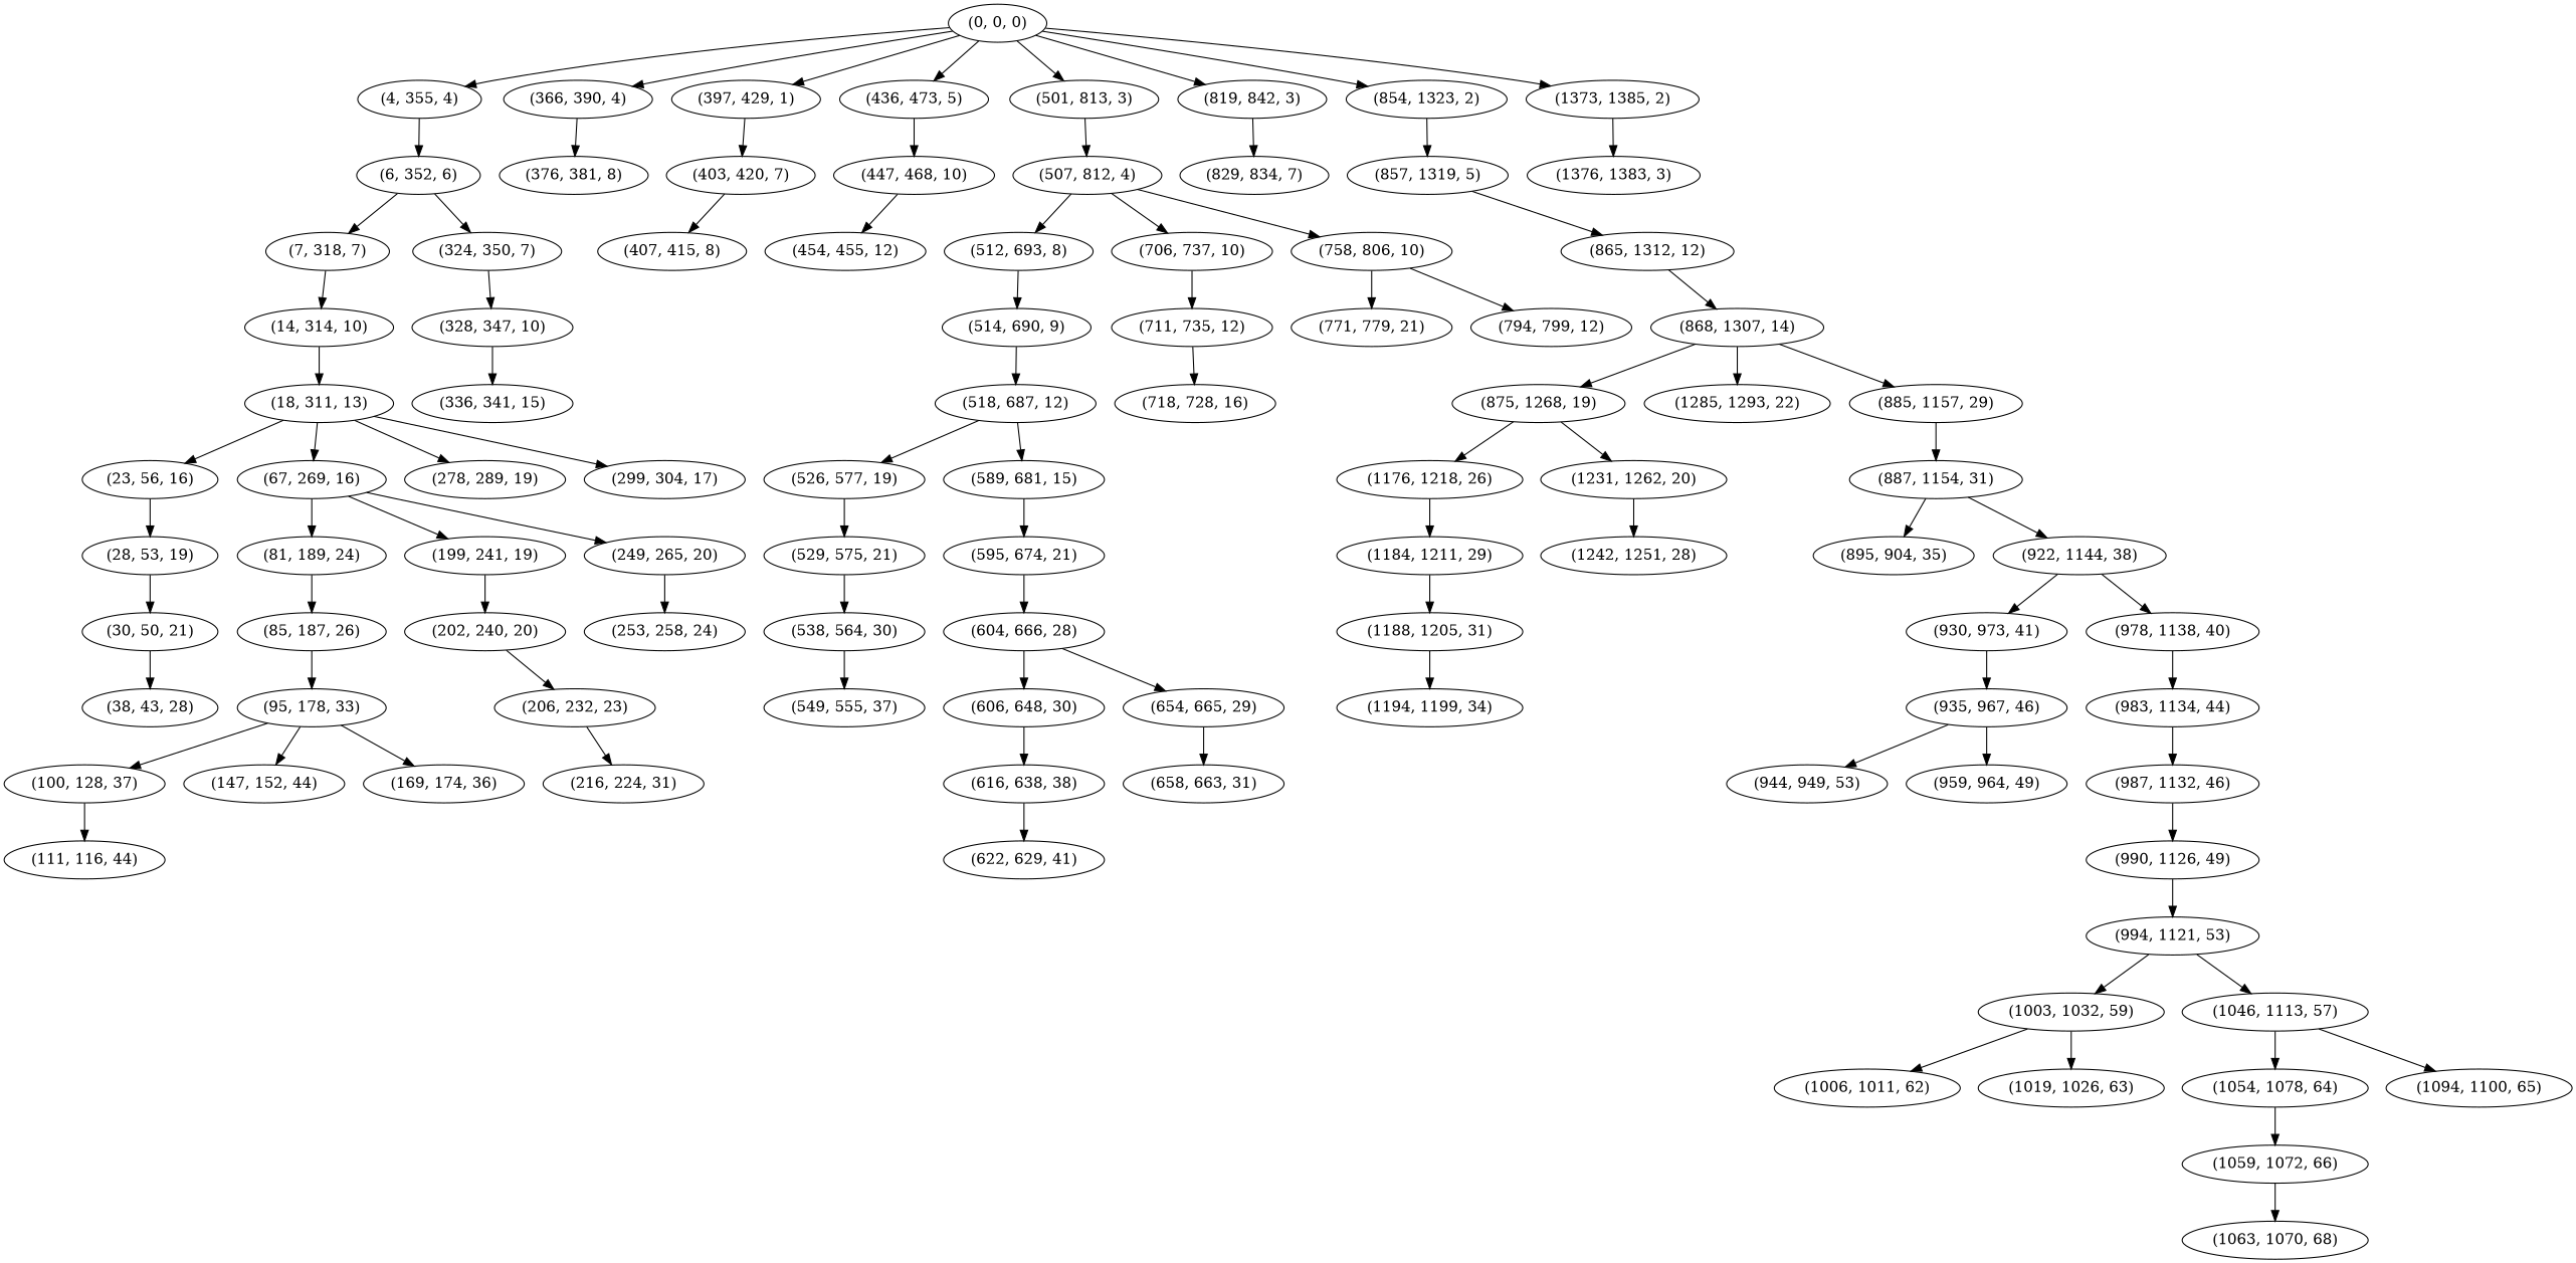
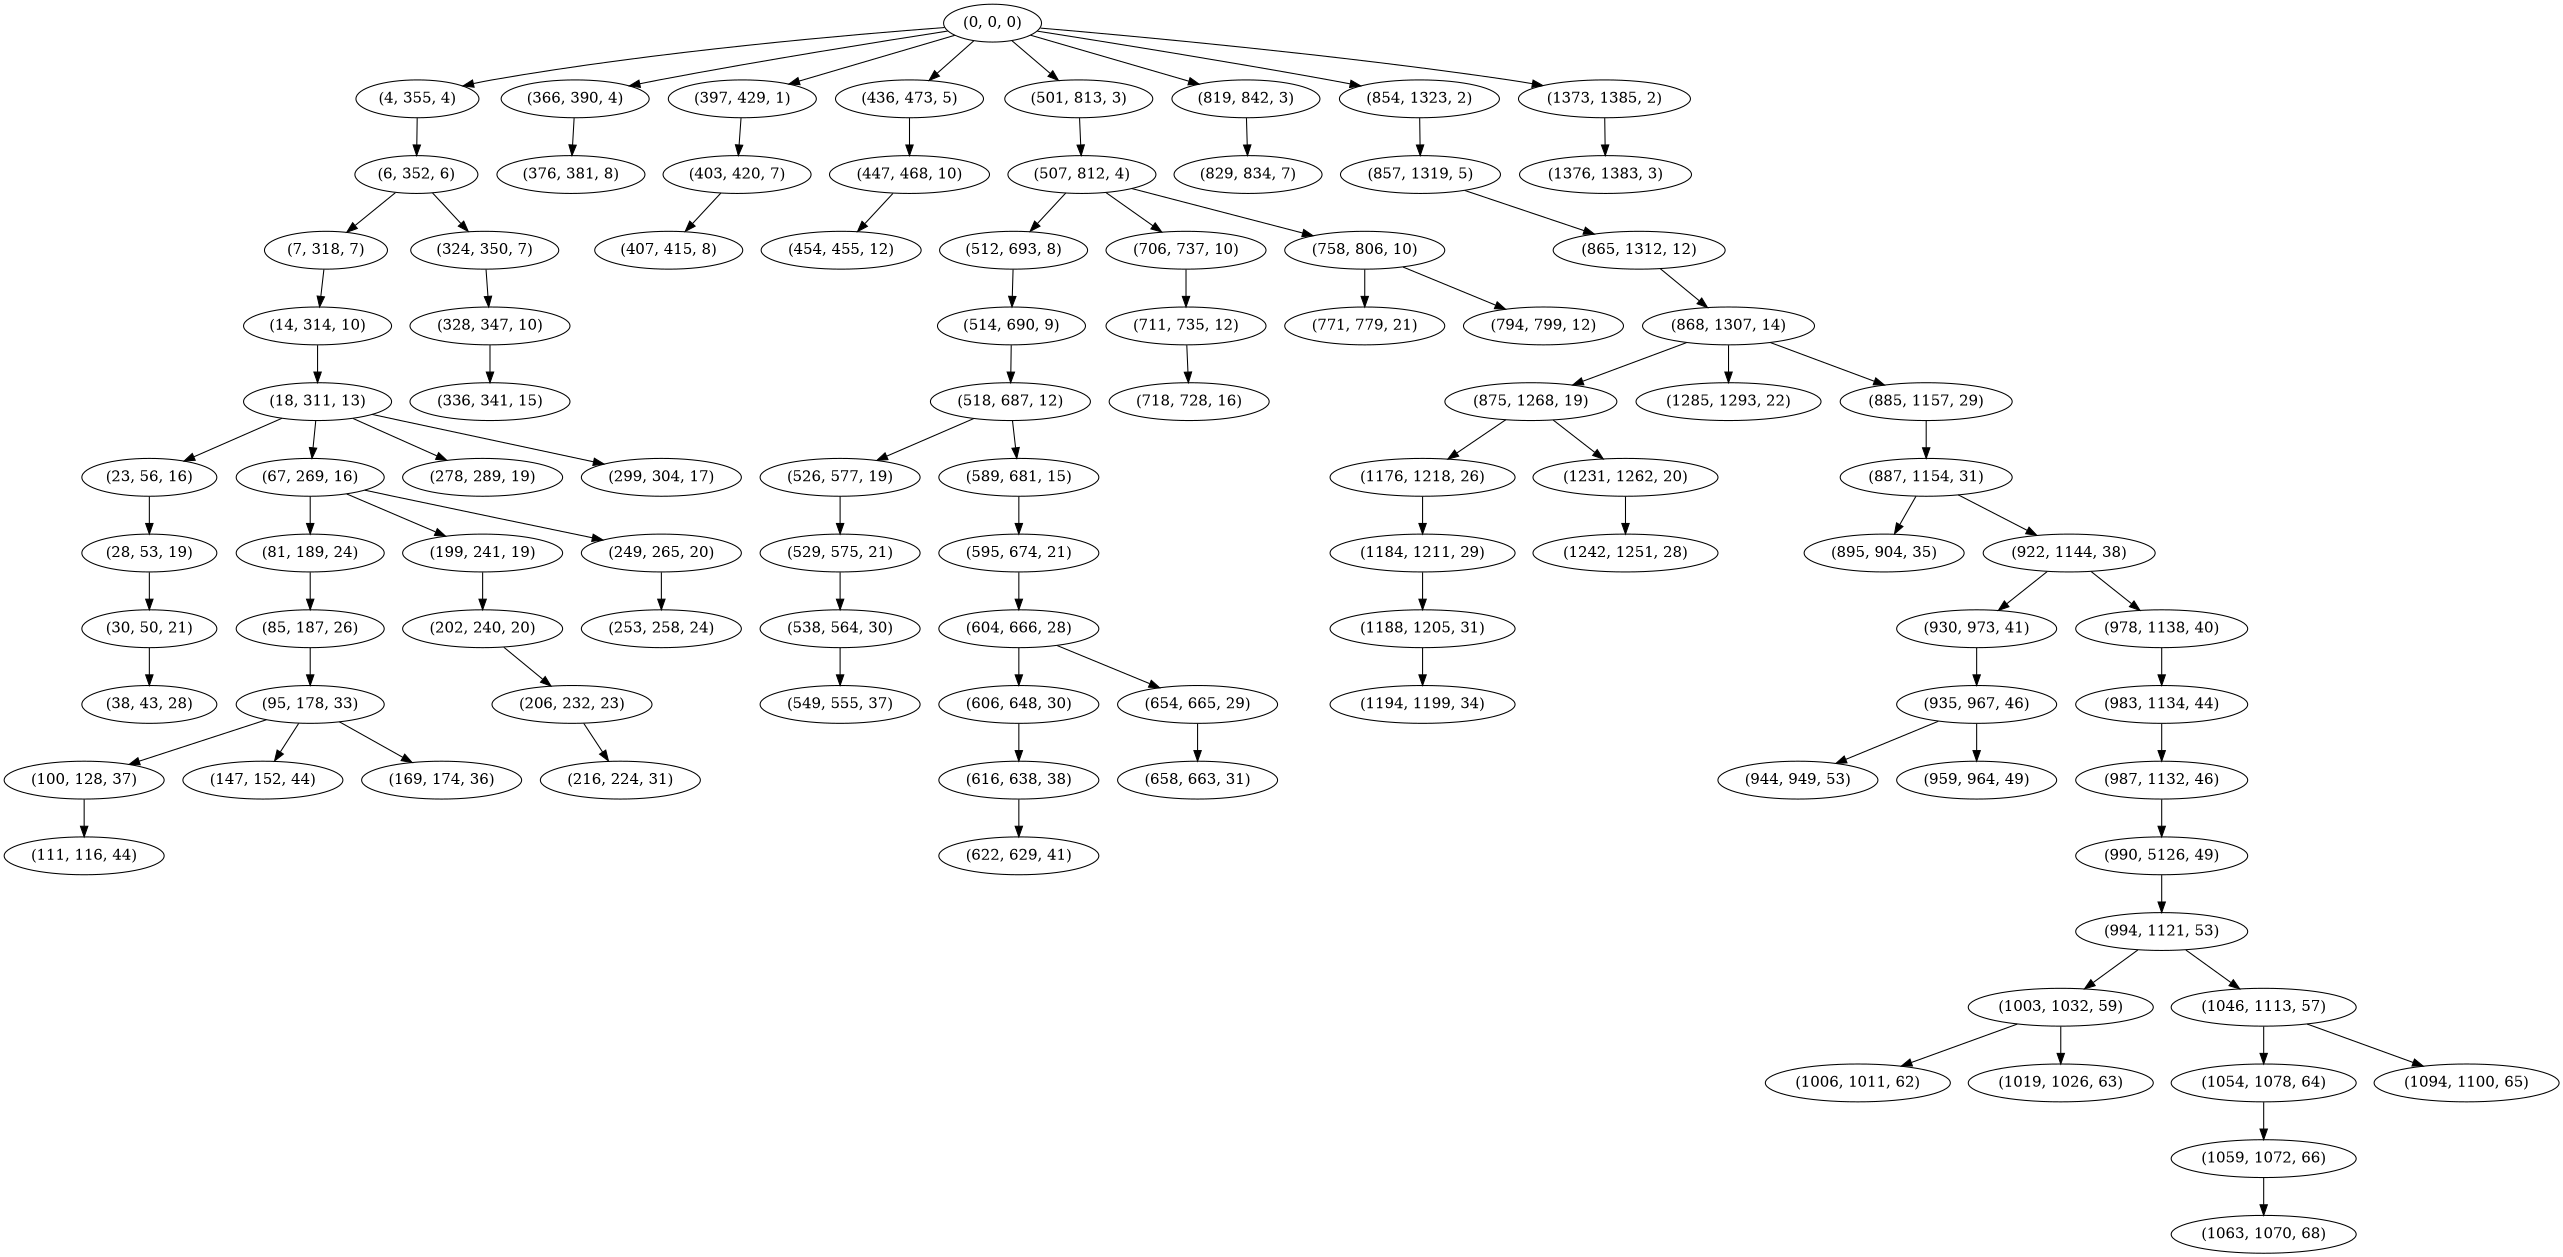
  digraph {
    "(0, 0, 0)"
    "(4, 355, 4)"
    "(366, 390, 4)"
    "(397, 429, 1)"
    "(436, 473, 5)"
    "(501, 813, 3)"
    "(819, 842, 3)"
    "(854, 1323, 2)"
    "(1373, 1385, 2)"
    "(6, 352, 6)"
    "(376, 381, 8)"
    "(403, 420, 7)"
    "(447, 468, 10)"
    "(507, 812, 4)"
    "(829, 834, 7)"
    "(857, 1319, 5)"
    "(1376, 1383, 3)"
    "(7, 318, 7)"
    "(324, 350, 7)"
    "(14, 314, 10)"
    "(328, 347, 10)"
    "(18, 311, 13)"
    "(23, 56, 16)"
    "(67, 269, 16)"
    "(278, 289, 19)"
    "(299, 304, 17)"
    "(28, 53, 19)"
    "(81, 189, 24)"
    "(199, 241, 19)"
    "(249, 265, 20)"
    "(30, 50, 21)"
    "(38, 43, 28)"
    "(85, 187, 26)"
    "(202, 240, 20)"
    "(253, 258, 24)"
    "(95, 178, 33)"
    "(100, 128, 37)"
    "(147, 152, 44)"
    "(169, 174, 36)"
    "(111, 116, 44)"
    "(206, 232, 23)"
    "(216, 224, 31)"
    "(336, 341, 15)"
    "(407, 415, 8)"
    n45 [label="(454, 455, 12)"]
    "(512, 693, 8)"
    "(706, 737, 10)"
    "(758, 806, 10)"
    "(514, 690, 9)"
    "(711, 735, 12)"
    "(771, 779, 21)"
    "(794, 799, 12)"
    "(518, 687, 12)"
    "(526, 577, 19)"
    "(589, 681, 15)"
    "(529, 575, 21)"
    "(595, 674, 21)"
    "(538, 564, 30)"
    "(549, 555, 37)"
    "(604, 666, 28)"
    "(606, 648, 30)"
    "(654, 665, 29)"
    "(616, 638, 38)"
    "(658, 663, 31)"
    "(622, 629, 41)"
    "(718, 728, 16)"
    "(865, 1312, 12)"
    "(868, 1307, 14)"
    "(875, 1268, 19)"
    "(1285, 1293, 22)"
    "(885, 1157, 29)"
    "(1176, 1218, 26)"
    "(1231, 1262, 20)"
    "(887, 1154, 31)"
    "(1184, 1211, 29)"
    "(1242, 1251, 28)"
    "(895, 904, 35)"
    "(922, 1144, 38)"
    "(930, 973, 41)"
    "(978, 1138, 40)"
    "(935, 967, 46)"
    "(983, 1134, 44)"
    "(944, 949, 53)"
    "(959, 964, 49)"
    "(987, 1132, 46)"
-   "(990, 1126, 49)"
+   "(990, 1126, 49)" [label="(990, 5126, 49)"]
    "(994, 1121, 53)"
    "(1003, 1032, 59)"
    "(1046, 1113, 57)"
    "(1006, 1011, 62)"
    "(1019, 1026, 63)"
    "(1054, 1078, 64)"
    "(1094, 1100, 65)"
    "(1059, 1072, 66)"
    "(1063, 1070, 68)"
    "(1188, 1205, 31)"
    "(1194, 1199, 34)"
    "(0, 0, 0)" -> "(4, 355, 4)"
    "(0, 0, 0)" -> "(366, 390, 4)"
    "(0, 0, 0)" -> "(397, 429, 1)"
    "(0, 0, 0)" -> "(436, 473, 5)"
    "(0, 0, 0)" -> "(501, 813, 3)"
    "(0, 0, 0)" -> "(819, 842, 3)"
    "(0, 0, 0)" -> "(854, 1323, 2)"
    "(0, 0, 0)" -> "(1373, 1385, 2)"
    "(4, 355, 4)" -> "(6, 352, 6)"
    "(366, 390, 4)" -> "(376, 381, 8)"
    "(397, 429, 1)" -> "(403, 420, 7)"
    "(436, 473, 5)" -> "(447, 468, 10)"
    "(501, 813, 3)" -> "(507, 812, 4)"
    "(819, 842, 3)" -> "(829, 834, 7)"
    "(854, 1323, 2)" -> "(857, 1319, 5)"
    "(1373, 1385, 2)" -> "(1376, 1383, 3)"
    "(6, 352, 6)" -> "(7, 318, 7)"
    "(6, 352, 6)" -> "(324, 350, 7)"
    "(403, 420, 7)" -> "(407, 415, 8)"
    "(447, 468, 10)" -> n45
    "(507, 812, 4)" -> "(512, 693, 8)"
    "(507, 812, 4)" -> "(706, 737, 10)"
    "(507, 812, 4)" -> "(758, 806, 10)"
    "(857, 1319, 5)" -> "(865, 1312, 12)"
    "(7, 318, 7)" -> "(14, 314, 10)"
    "(324, 350, 7)" -> "(328, 347, 10)"
    "(14, 314, 10)" -> "(18, 311, 13)"
    "(328, 347, 10)" -> "(336, 341, 15)"
    "(18, 311, 13)" -> "(23, 56, 16)"
    "(18, 311, 13)" -> "(67, 269, 16)"
    "(18, 311, 13)" -> "(278, 289, 19)"
    "(18, 311, 13)" -> "(299, 304, 17)"
    "(23, 56, 16)" -> "(28, 53, 19)"
    "(67, 269, 16)" -> "(81, 189, 24)"
    "(67, 269, 16)" -> "(199, 241, 19)"
    "(67, 269, 16)" -> "(249, 265, 20)"
    "(28, 53, 19)" -> "(30, 50, 21)"
    "(81, 189, 24)" -> "(85, 187, 26)"
    "(199, 241, 19)" -> "(202, 240, 20)"
    "(249, 265, 20)" -> "(253, 258, 24)"
    "(30, 50, 21)" -> "(38, 43, 28)"
    "(85, 187, 26)" -> "(95, 178, 33)"
    "(202, 240, 20)" -> "(206, 232, 23)"
    "(95, 178, 33)" -> "(100, 128, 37)"
    "(95, 178, 33)" -> "(147, 152, 44)"
    "(95, 178, 33)" -> "(169, 174, 36)"
    "(100, 128, 37)" -> "(111, 116, 44)"
    "(206, 232, 23)" -> "(216, 224, 31)"
    "(512, 693, 8)" -> "(514, 690, 9)"
    "(706, 737, 10)" -> "(711, 735, 12)"
    "(758, 806, 10)" -> "(771, 779, 21)"
    "(758, 806, 10)" -> "(794, 799, 12)"
    "(514, 690, 9)" -> "(518, 687, 12)"
    "(711, 735, 12)" -> "(718, 728, 16)"
    "(518, 687, 12)" -> "(526, 577, 19)"
    "(518, 687, 12)" -> "(589, 681, 15)"
    "(526, 577, 19)" -> "(529, 575, 21)"
    "(589, 681, 15)" -> "(595, 674, 21)"
    "(529, 575, 21)" -> "(538, 564, 30)"
    "(595, 674, 21)" -> "(604, 666, 28)"
    "(538, 564, 30)" -> "(549, 555, 37)"
    "(604, 666, 28)" -> "(606, 648, 30)"
    "(604, 666, 28)" -> "(654, 665, 29)"
    "(606, 648, 30)" -> "(616, 638, 38)"
    "(654, 665, 29)" -> "(658, 663, 31)"
    "(616, 638, 38)" -> "(622, 629, 41)"
    "(865, 1312, 12)" -> "(868, 1307, 14)"
    "(868, 1307, 14)" -> "(875, 1268, 19)"
    "(868, 1307, 14)" -> "(1285, 1293, 22)"
    "(868, 1307, 14)" -> "(885, 1157, 29)"
    "(875, 1268, 19)" -> "(1176, 1218, 26)"
    "(875, 1268, 19)" -> "(1231, 1262, 20)"
    "(885, 1157, 29)" -> "(887, 1154, 31)"
    "(1176, 1218, 26)" -> "(1184, 1211, 29)"
    "(1231, 1262, 20)" -> "(1242, 1251, 28)"
    "(887, 1154, 31)" -> "(895, 904, 35)"
    "(887, 1154, 31)" -> "(922, 1144, 38)"
    "(1184, 1211, 29)" -> "(1188, 1205, 31)"
    "(922, 1144, 38)" -> "(930, 973, 41)"
    "(922, 1144, 38)" -> "(978, 1138, 40)"
    "(930, 973, 41)" -> "(935, 967, 46)"
    "(978, 1138, 40)" -> "(983, 1134, 44)"
    "(935, 967, 46)" -> "(944, 949, 53)"
    "(935, 967, 46)" -> "(959, 964, 49)"
    "(983, 1134, 44)" -> "(987, 1132, 46)"
    "(987, 1132, 46)" -> "(990, 1126, 49)"
    "(990, 1126, 49)" -> "(994, 1121, 53)"
    "(994, 1121, 53)" -> "(1003, 1032, 59)"
    "(994, 1121, 53)" -> "(1046, 1113, 57)"
    "(1003, 1032, 59)" -> "(1006, 1011, 62)"
    "(1003, 1032, 59)" -> "(1019, 1026, 63)"
    "(1046, 1113, 57)" -> "(1054, 1078, 64)"
    "(1046, 1113, 57)" -> "(1094, 1100, 65)"
    "(1054, 1078, 64)" -> "(1059, 1072, 66)"
    "(1059, 1072, 66)" -> "(1063, 1070, 68)"
    "(1188, 1205, 31)" -> "(1194, 1199, 34)"
  }
